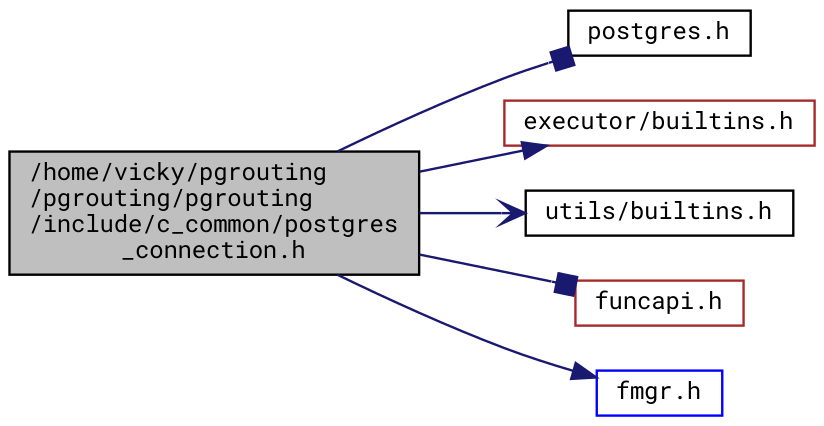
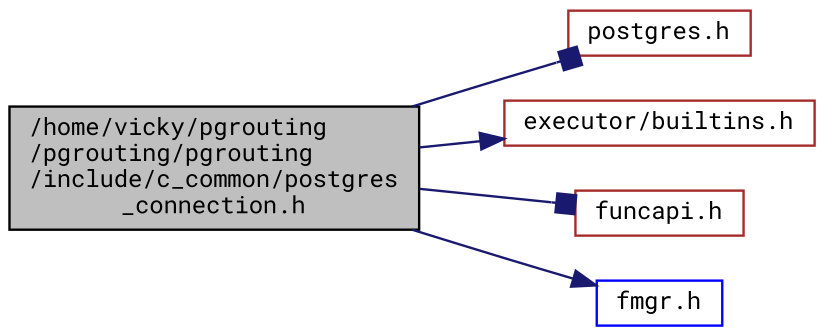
  digraph {
    fontname="Roboto Mono"
    rankdir=LR
    node [color=black fillcolor=white fontname="Roboto Mono" fontsize=10 shape=record style=filled]
    edge [arrowhead=box color=midnightblue fontname="Roboto Mono" fontsize=10 labelfontname=Helvetica labelfontsize=10 style=solid]
    n1 [fillcolor=grey75 fontcolor=black height=0.2 label="/home/vicky/pgrouting\l/pgrouting/pgrouting\l/include/c_common/postgres\l_connection.h" width=0.4]
-   n2 [height=0.2 label="postgres.h" width=0.4]
+   n2 [color=brown height=0.2 label="postgres.h" width=0.4]
    n3 [color=brown height=0.2 label="executor/builtins.h" width=0.4]
-   n4 [height=0.2 label="utils/builtins.h" width=0.4]
    n5 [color=brown height=0.2 label="funcapi.h" width=0.4]
    n6 [color=blue height=0.2 label="fmgr.h" width=0.4]
    n1 -> n2
    n1 -> n3 [arrowhead=normal]
-   n1 -> n4 [arrowhead=vee]
    n1 -> n5
    n1 -> n6 [arrowhead=normal]
  }
